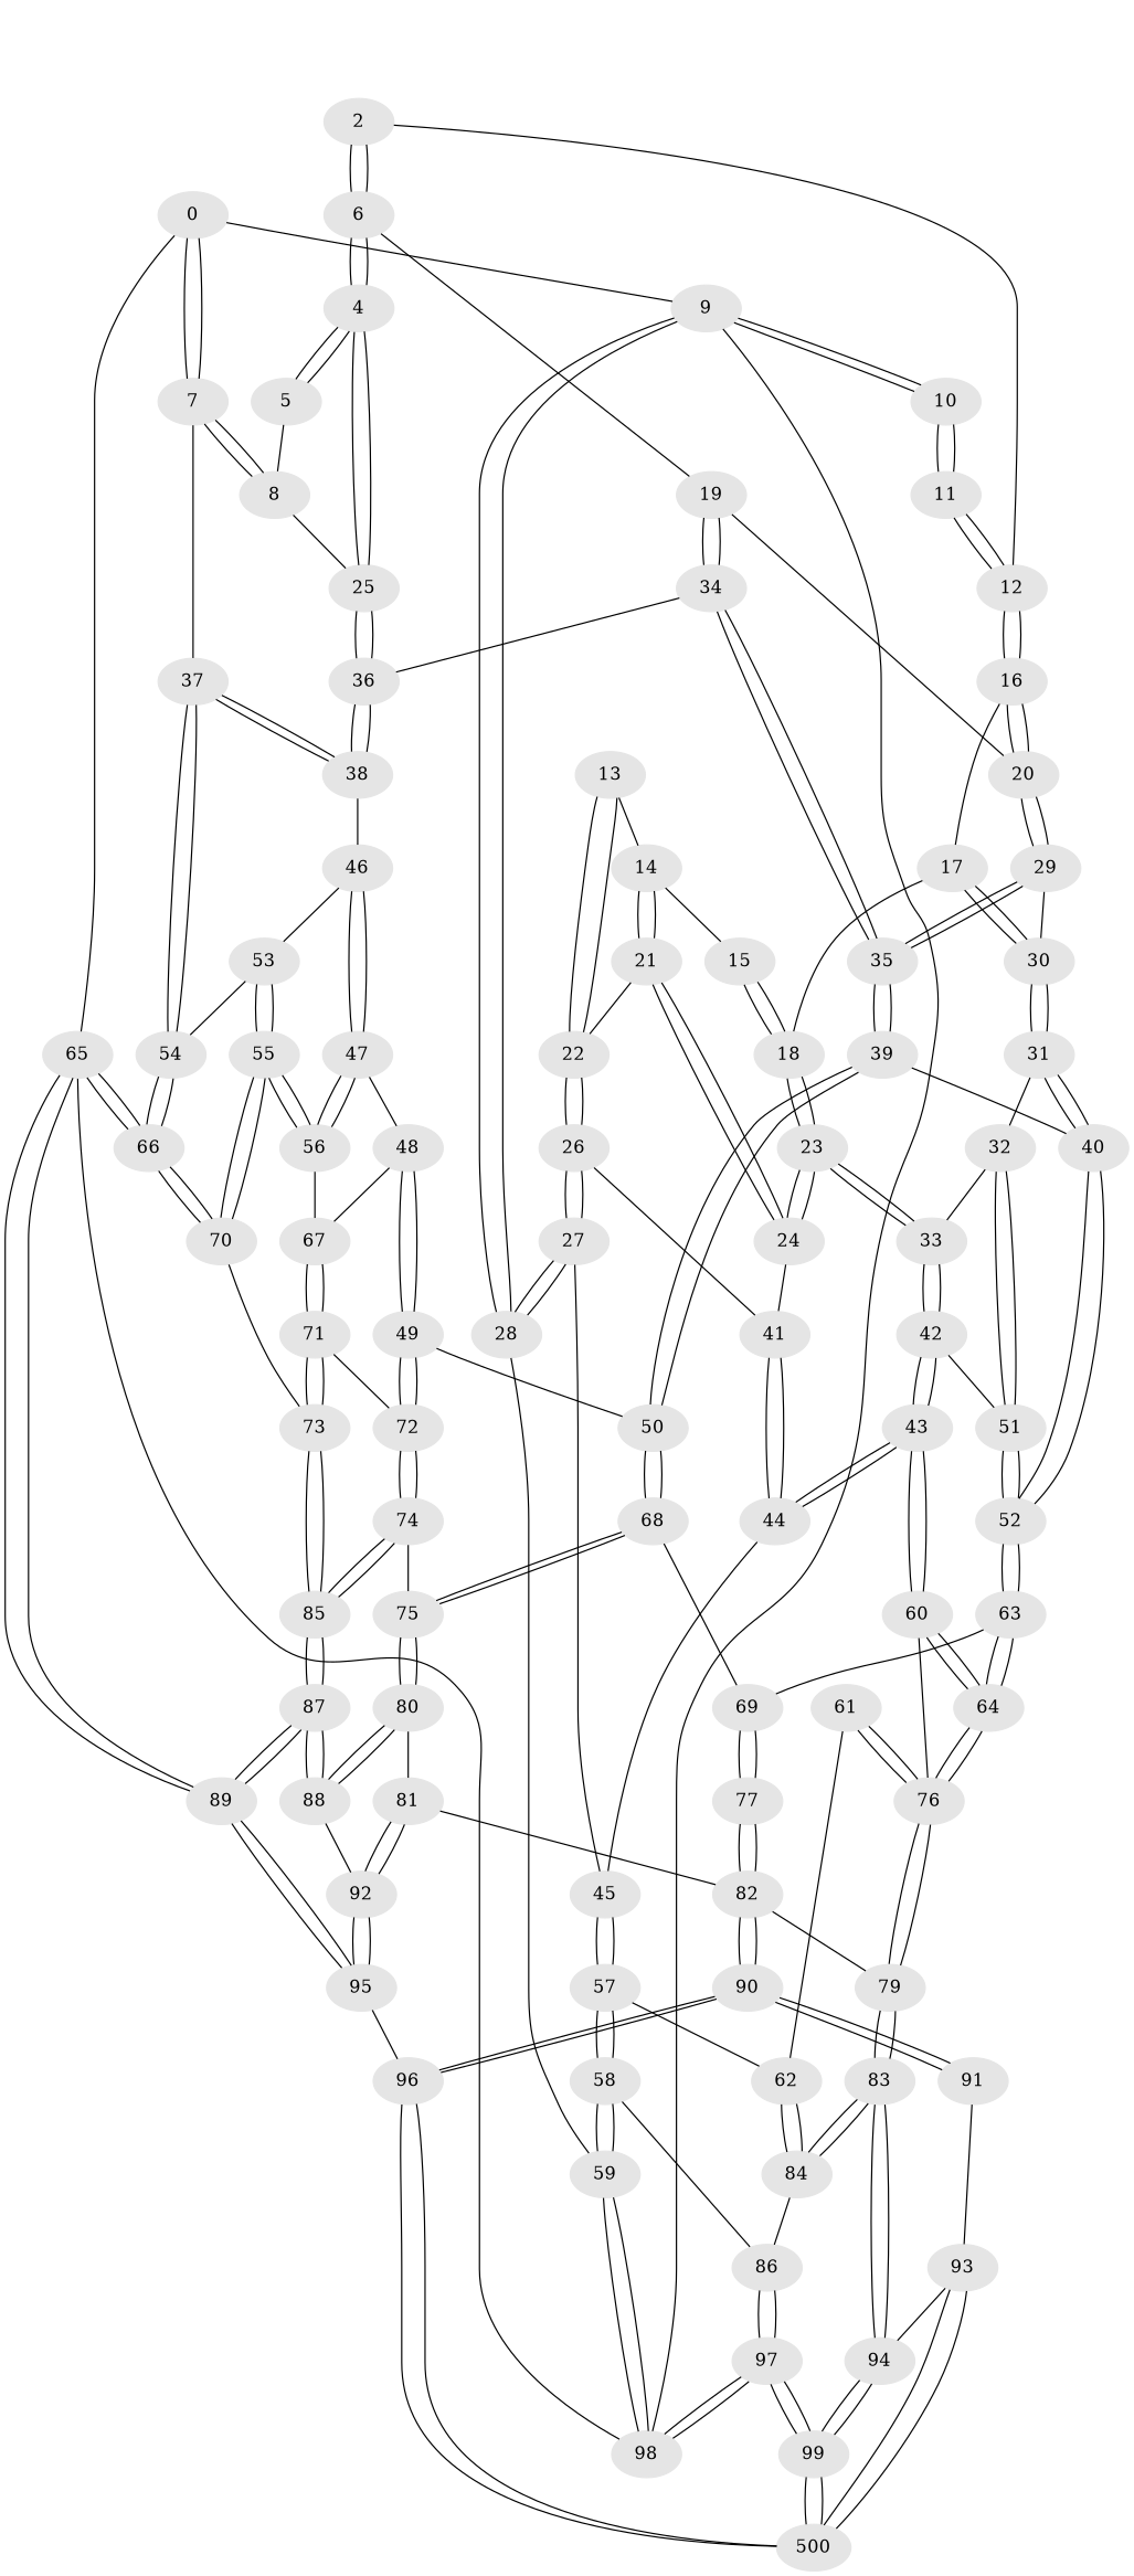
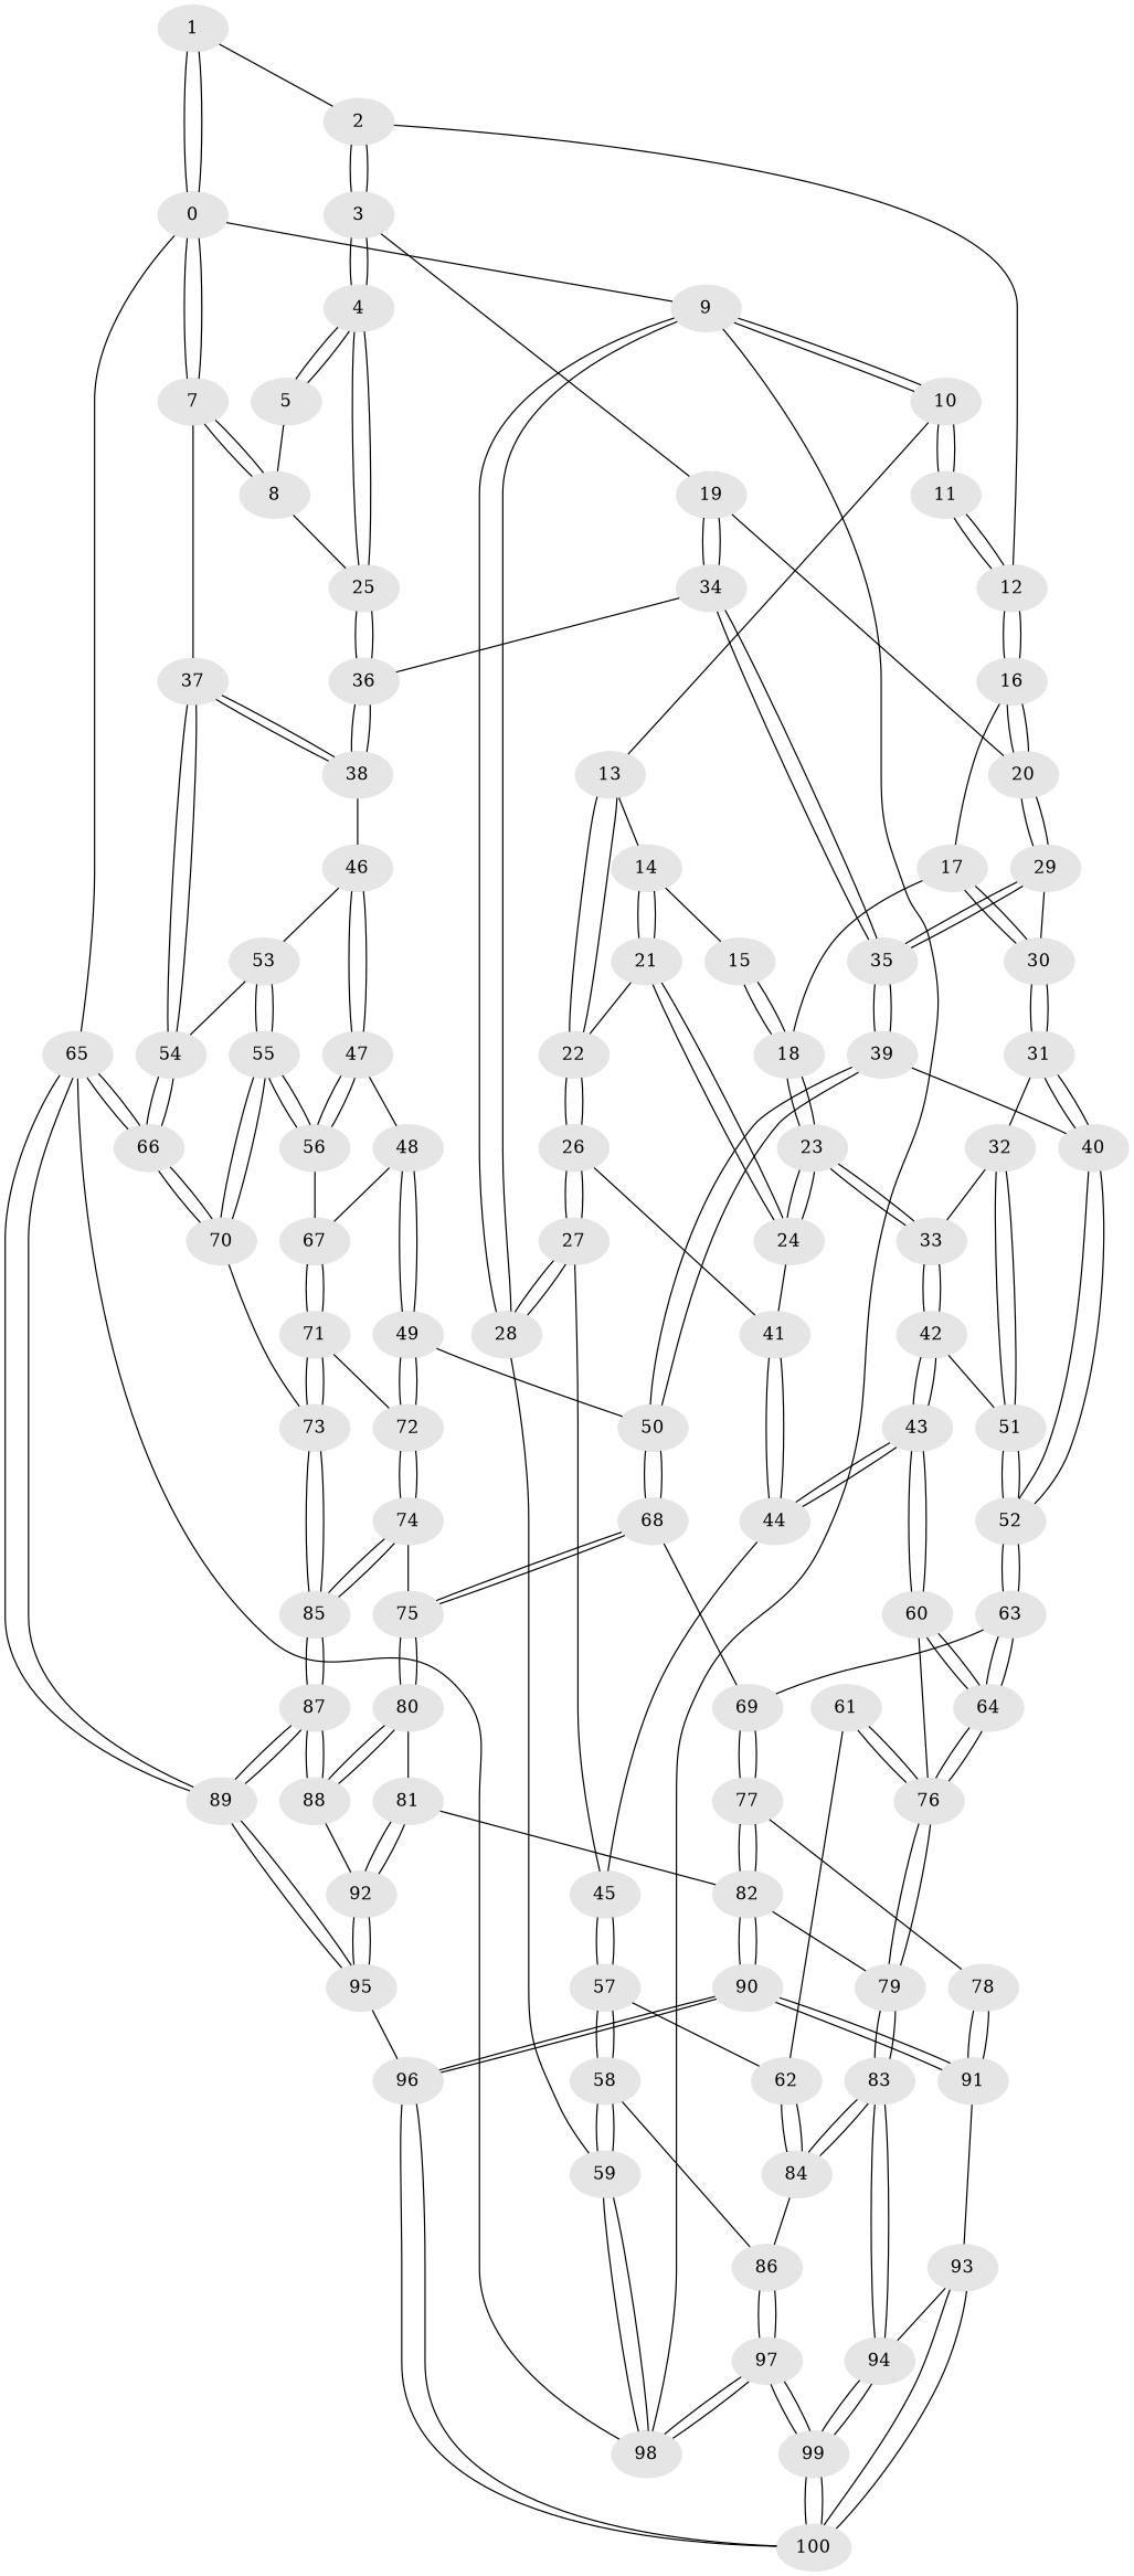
  graph {
    node [color=gray90 style=filled]
+   1
    2
    n3 [label=0]
-   3 [label=6]
+   3
    12
    7
    9
    65
    4
    19
    16
    5
    25
    20
    34
    8
    36
    37
    10
    28
    98
    66
    89
    38
    54
    11
    13
    59
    14
    22
    17
    15
    21
    26
    18
    24
    23
    30
    29
    31
    33
    35
    41
    27
    42
    44
    45
    57
    39
    32
    40
    51
    52
    43
    50
    46
    47
    53
    68
    63
    60
    64
    76
    58
    62
    48
    56
    55
    49
    67
    72
    71
    74
    69
    75
    70
    73
    86
    84
    97
    61
    79
    77
    95
    80
+   78
    82
    85
    87
    81
    88
    83
    91
    90
    93
    94
    92
    96
    99
-   100 [label=500]
+   100
+   1 -- 2
+   1 -- n3
+   1 -- n3
    2 -- 3
    2 -- 3
    2 -- 12
    n3 -- 7
    n3 -- 7
    n3 -- 9
    n3 -- 65
    3 -- 4
    3 -- 4
    3 -- 19
    12 -- 16
    12 -- 16
    7 -- 8
    7 -- 8
    7 -- 37
    9 -- 10
    9 -- 10
    9 -- 28
    9 -- 28
    9 -- 98
    65 -- 98
    65 -- 66
    65 -- 66
    65 -- 89
    65 -- 89
    4 -- 5
    4 -- 5
    4 -- 25
    4 -- 25
    19 -- 20
    19 -- 34
    19 -- 34
    16 -- 20
    16 -- 20
    16 -- 17
    5 -- 8
    25 -- 36
    25 -- 36
    20 -- 29
    20 -- 29
    34 -- 36
    34 -- 35
    34 -- 35
    8 -- 25
    36 -- 38
    36 -- 38
    37 -- 38
    37 -- 38
    37 -- 54
    37 -- 54
    10 -- 11
    10 -- 11
+   10 -- 13
    28 -- 59
    66 -- 70
    66 -- 70
    89 -- 95
    89 -- 95
    38 -- 46
    54 -- 66
    54 -- 66
    11 -- 12
    11 -- 12
    13 -- 14
    13 -- 22
    13 -- 22
    59 -- 98
    59 -- 98
    14 -- 15
    14 -- 21
    14 -- 21
    22 -- 26
    22 -- 26
    17 -- 18
    17 -- 30
    17 -- 30
    15 -- 18
    15 -- 18
    21 -- 22
    21 -- 24
    21 -- 24
    26 -- 41
    26 -- 27
    26 -- 27
    18 -- 23
    18 -- 23
    24 -- 41
    23 -- 24
    23 -- 24
    23 -- 33
    23 -- 33
    30 -- 31
    30 -- 31
    29 -- 30
    29 -- 35
    29 -- 35
    31 -- 32
    31 -- 40
    31 -- 40
    33 -- 42
    33 -- 42
    35 -- 39
    35 -- 39
    41 -- 44
    41 -- 44
    27 -- 28
    27 -- 28
    27 -- 45
    42 -- 51
    42 -- 43
    42 -- 43
    44 -- 45
    45 -- 57
    45 -- 57
    57 -- 58
    57 -- 58
    57 -- 62
    39 -- 40
    39 -- 50
    39 -- 50
    32 -- 33
    32 -- 51
    32 -- 51
    40 -- 52
    40 -- 52
    51 -- 52
    51 -- 52
    52 -- 63
    52 -- 63
    43 -- 44
    43 -- 44
    43 -- 60
    43 -- 60
    50 -- 68
    50 -- 68
    46 -- 47
    46 -- 47
    46 -- 53
    47 -- 48
    47 -- 56
    47 -- 56
    53 -- 54
    53 -- 55
    53 -- 55
    68 -- 69
    68 -- 75
    68 -- 75
    63 -- 64
    63 -- 64
    63 -- 69
    60 -- 64
    60 -- 64
    60 -- 76
    64 -- 76
    64 -- 76
    76 -- 79
    76 -- 79
    58 -- 59
    58 -- 59
    58 -- 86
    62 -- 84
    62 -- 84
    48 -- 49
    48 -- 49
    48 -- 67
    56 -- 67
    55 -- 56
    55 -- 56
    55 -- 70
    55 -- 70
    49 -- 50
    49 -- 72
    49 -- 72
    67 -- 71
    67 -- 71
    72 -- 74
    72 -- 74
    71 -- 72
    71 -- 73
    71 -- 73
    74 -- 75
    74 -- 85
    74 -- 85
    69 -- 77
    69 -- 77
    75 -- 80
    75 -- 80
    70 -- 73
    73 -- 85
    73 -- 85
    86 -- 97
    86 -- 97
    84 -- 86
    97 -- 98
    97 -- 98
    97 -- 99
    97 -- 99
    61 -- 76
    61 -- 76
    61 -- 62
    79 -- 83
    79 -- 83
+   77 -- 78
    77 -- 82
    77 -- 82
    95 -- 96
    80 -- 81
    80 -- 88
    80 -- 88
+   78 -- 91
+   78 -- 91
    82 -- 79
    82 -- 90
    82 -- 90
    85 -- 87
    85 -- 87
    87 -- 89
    87 -- 89
    87 -- 88
    87 -- 88
    81 -- 82
    81 -- 92
    81 -- 92
    88 -- 92
    83 -- 84
    83 -- 84
    83 -- 94
    83 -- 94
    91 -- 93
    90 -- 91
    90 -- 91
    90 -- 96
    90 -- 96
    93 -- 94
    93 -- 100
    93 -- 100
    94 -- 99
    94 -- 99
    92 -- 95
    92 -- 95
    96 -- 100
    96 -- 100
    99 -- 100
    99 -- 100
  }
